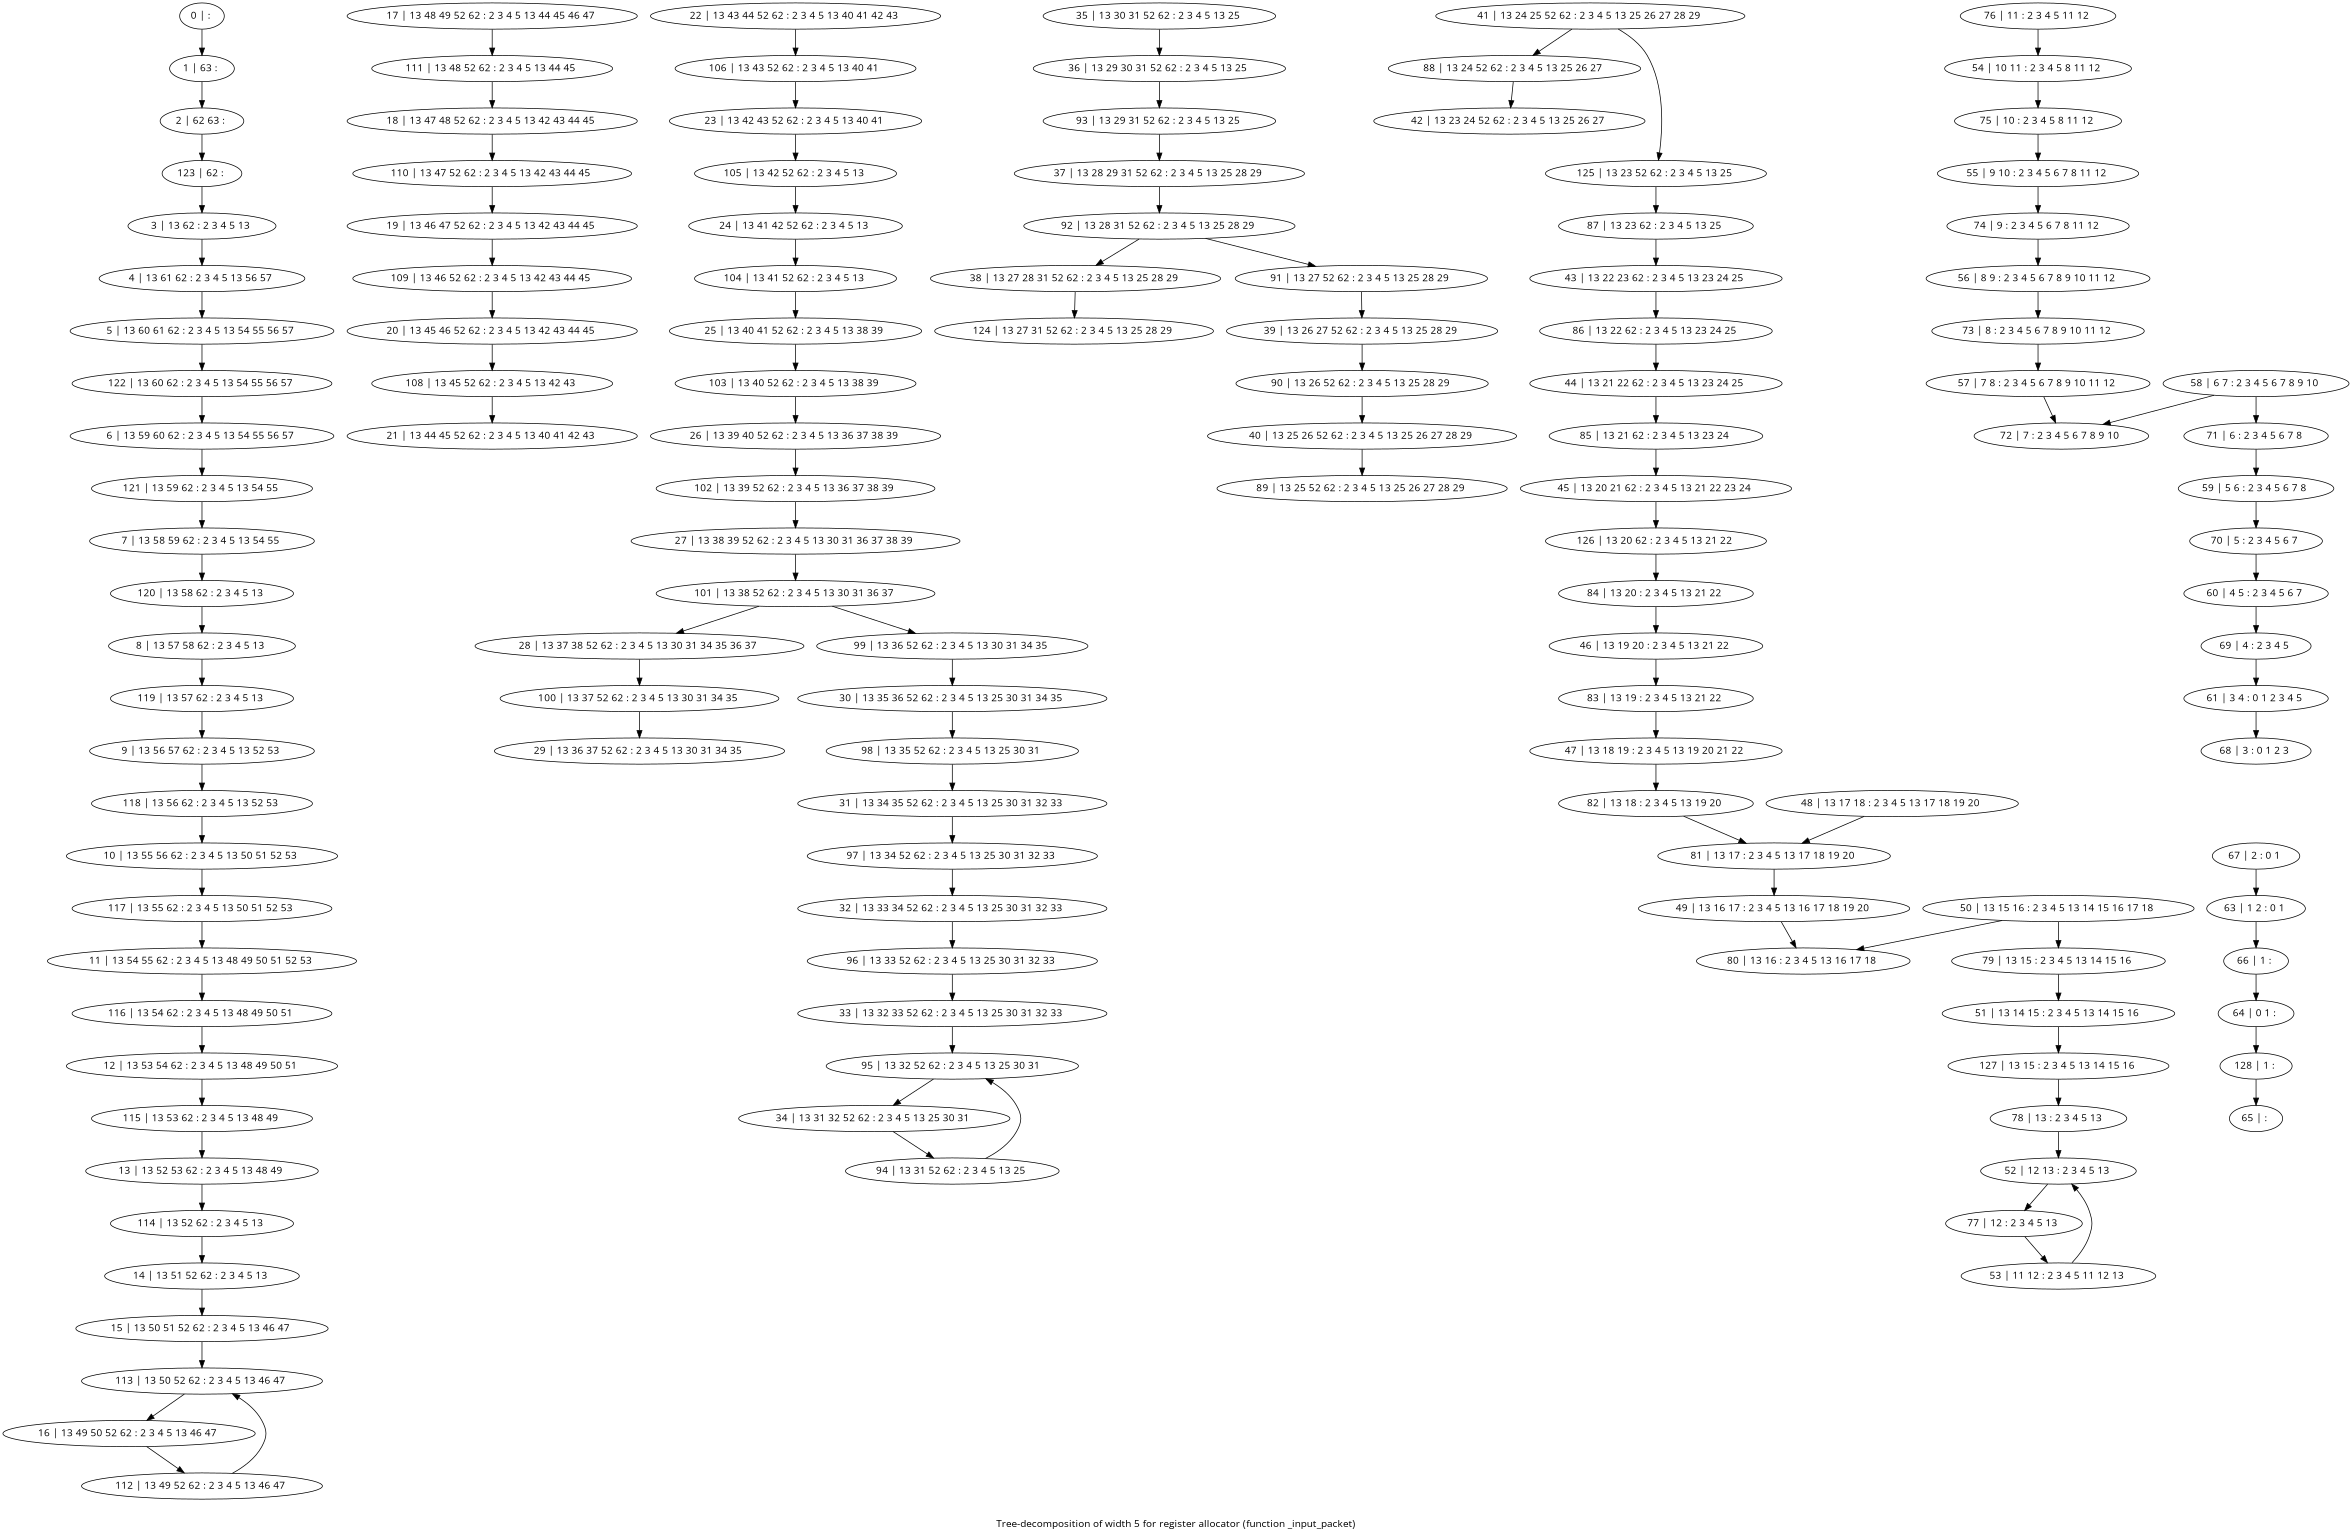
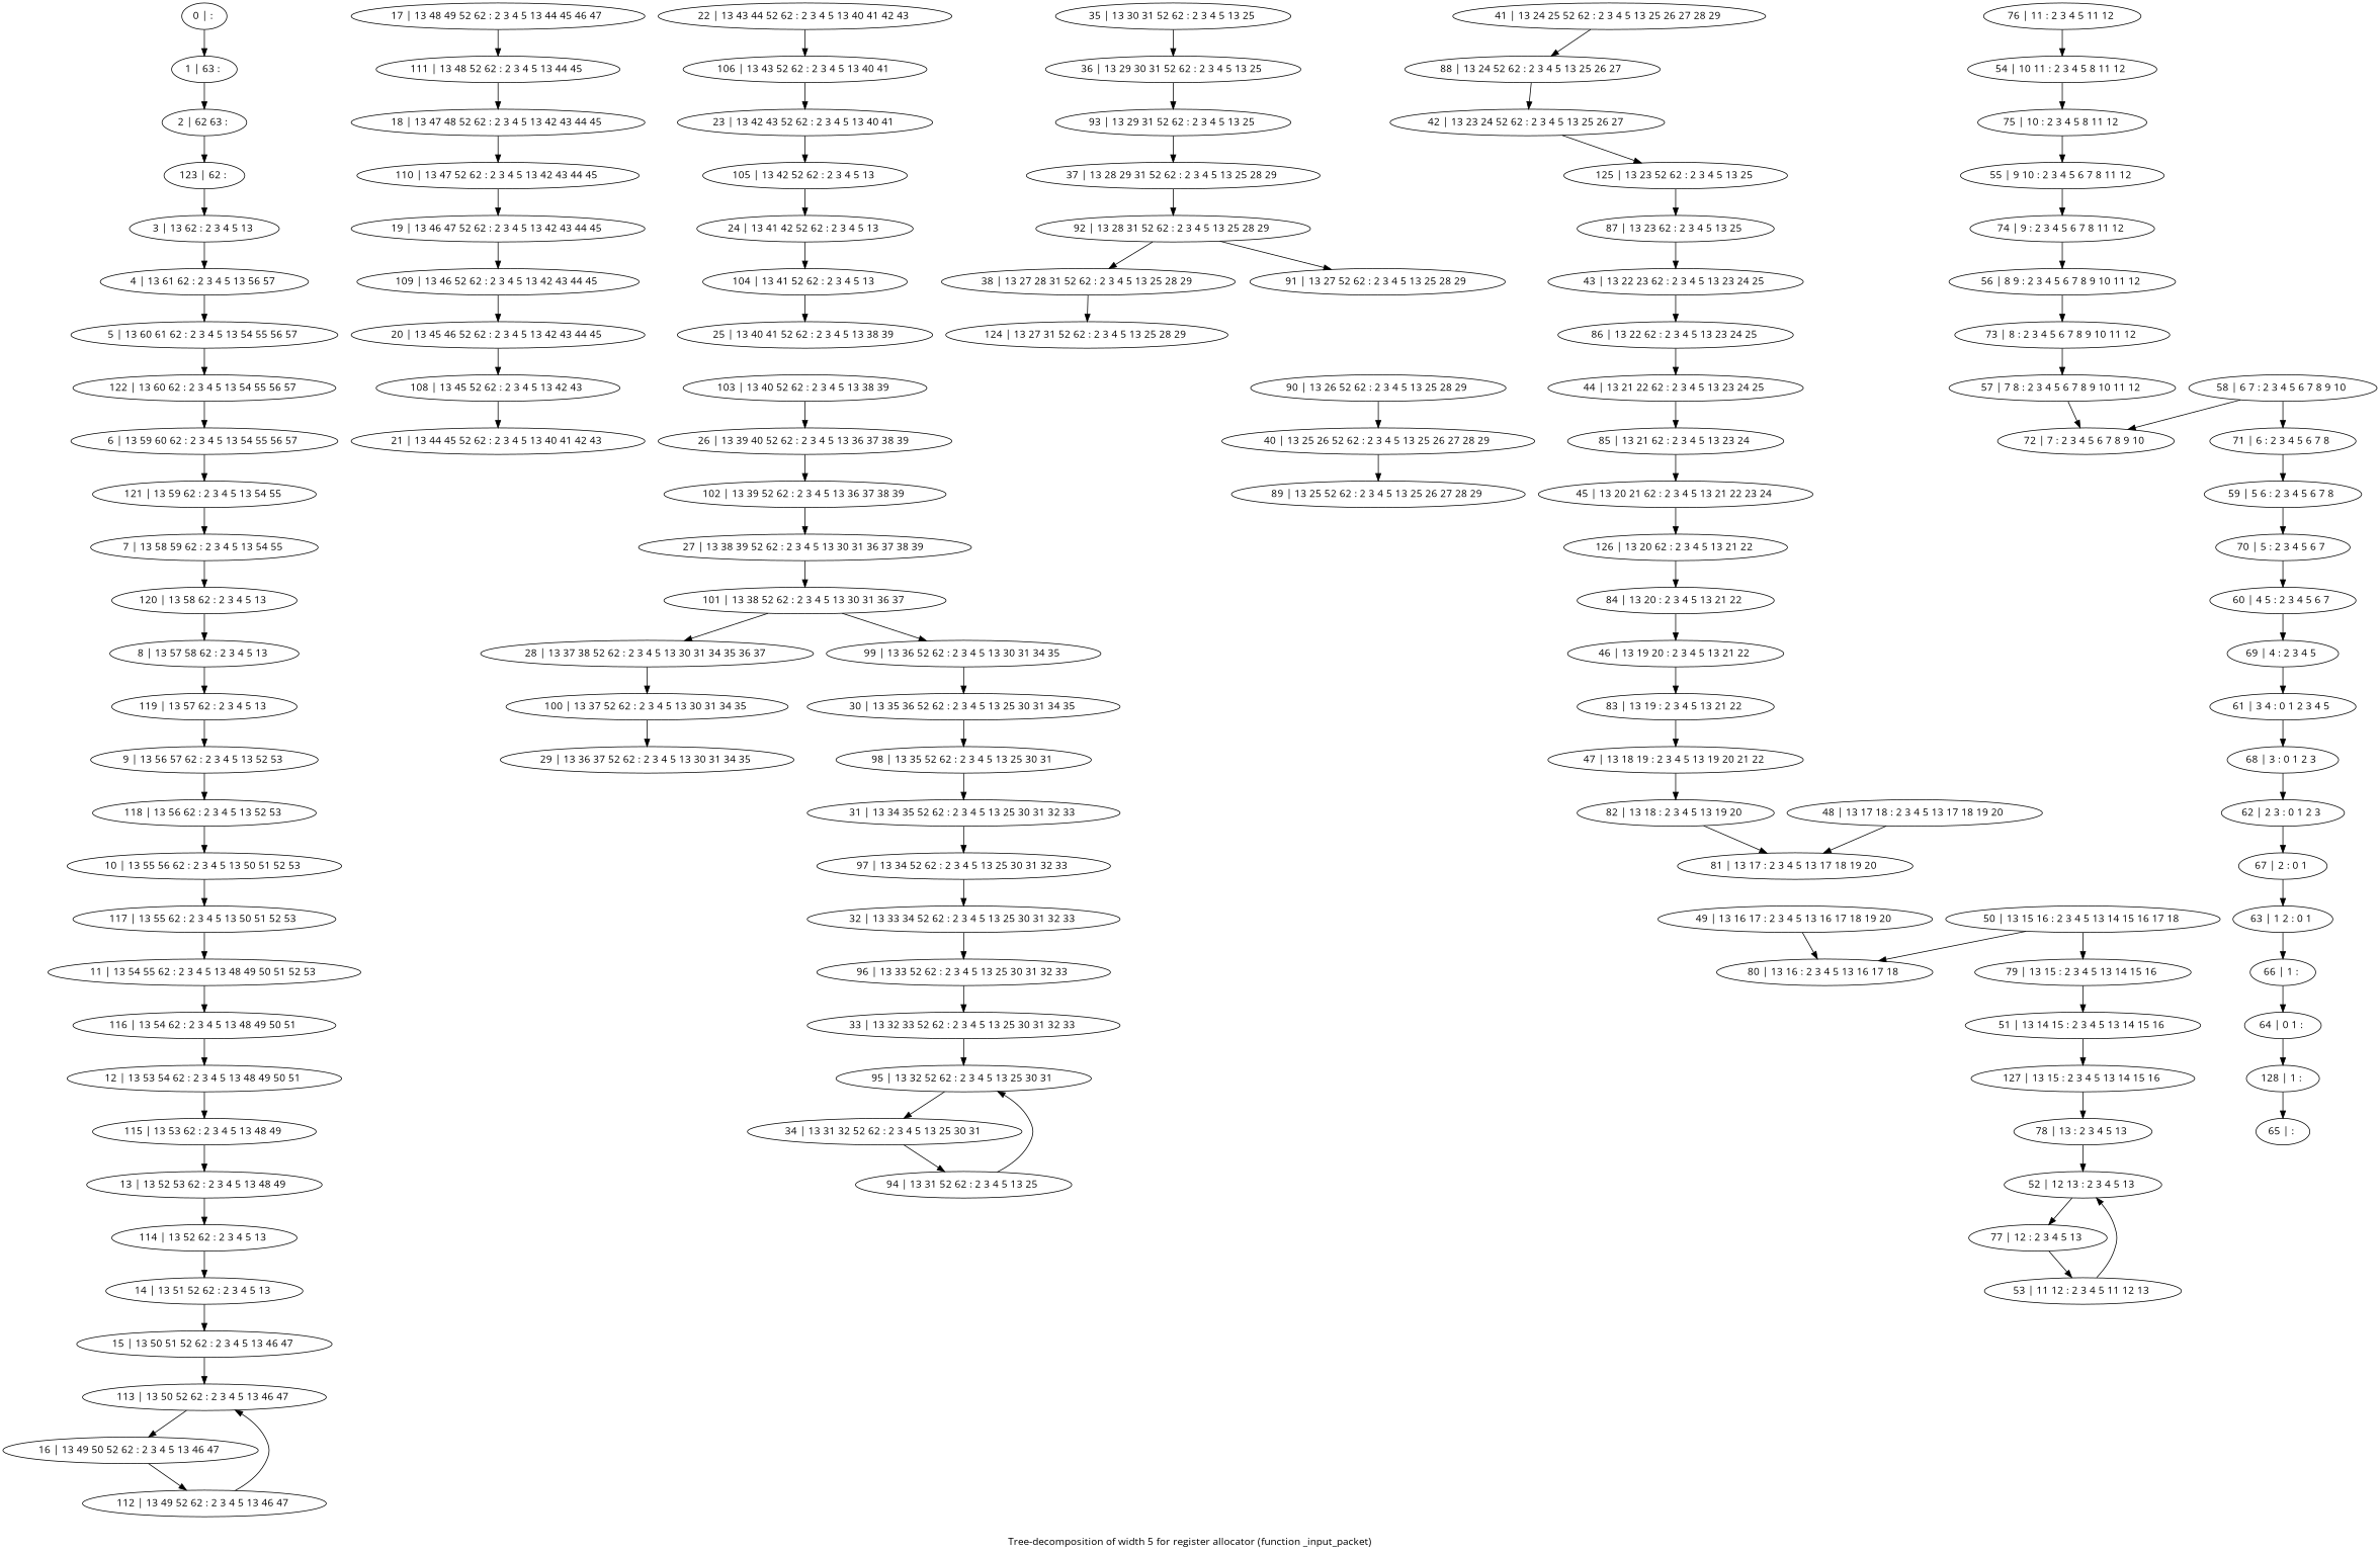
  digraph {
    fontname="Open Sans"
    label="Tree-decomposition of width 5 for register allocator (function _input_packet)"
    node [fontname="Open Sans"]
    edge [fontname="Open Sans"]
    n1 [label="0 | : "]
    n2 [label="1 | 63 : "]
    n3 [label="2 | 62 63 : "]
    n4 [label="123 | 62 : "]
    n5 [label="3 | 13 62 : 2 3 4 5 13 "]
    n6 [label="4 | 13 61 62 : 2 3 4 5 13 56 57 "]
    n7 [label="5 | 13 60 61 62 : 2 3 4 5 13 54 55 56 57 "]
    n8 [label="122 | 13 60 62 : 2 3 4 5 13 54 55 56 57 "]
    n9 [label="6 | 13 59 60 62 : 2 3 4 5 13 54 55 56 57 "]
    n10 [label="121 | 13 59 62 : 2 3 4 5 13 54 55 "]
    n11 [label="7 | 13 58 59 62 : 2 3 4 5 13 54 55 "]
    n12 [label="120 | 13 58 62 : 2 3 4 5 13 "]
    n13 [label="8 | 13 57 58 62 : 2 3 4 5 13 "]
    n14 [label="119 | 13 57 62 : 2 3 4 5 13 "]
    n15 [label="9 | 13 56 57 62 : 2 3 4 5 13 52 53 "]
    n16 [label="118 | 13 56 62 : 2 3 4 5 13 52 53 "]
    n17 [label="10 | 13 55 56 62 : 2 3 4 5 13 50 51 52 53 "]
    n18 [label="117 | 13 55 62 : 2 3 4 5 13 50 51 52 53 "]
    n19 [label="11 | 13 54 55 62 : 2 3 4 5 13 48 49 50 51 52 53 "]
    n20 [label="116 | 13 54 62 : 2 3 4 5 13 48 49 50 51 "]
    n21 [label="12 | 13 53 54 62 : 2 3 4 5 13 48 49 50 51 "]
    n22 [label="115 | 13 53 62 : 2 3 4 5 13 48 49 "]
    n23 [label="13 | 13 52 53 62 : 2 3 4 5 13 48 49 "]
    n24 [label="114 | 13 52 62 : 2 3 4 5 13 "]
    n25 [label="14 | 13 51 52 62 : 2 3 4 5 13 "]
    n26 [label="15 | 13 50 51 52 62 : 2 3 4 5 13 46 47 "]
    n27 [label="113 | 13 50 52 62 : 2 3 4 5 13 46 47 "]
    n28 [label="16 | 13 49 50 52 62 : 2 3 4 5 13 46 47 "]
    n29 [label="112 | 13 49 52 62 : 2 3 4 5 13 46 47 "]
    n30 [label="17 | 13 48 49 52 62 : 2 3 4 5 13 44 45 46 47 "]
    n31 [label="111 | 13 48 52 62 : 2 3 4 5 13 44 45 "]
    n32 [label="18 | 13 47 48 52 62 : 2 3 4 5 13 42 43 44 45 "]
    n33 [label="110 | 13 47 52 62 : 2 3 4 5 13 42 43 44 45 "]
    n34 [label="19 | 13 46 47 52 62 : 2 3 4 5 13 42 43 44 45 "]
    n35 [label="109 | 13 46 52 62 : 2 3 4 5 13 42 43 44 45 "]
    n36 [label="20 | 13 45 46 52 62 : 2 3 4 5 13 42 43 44 45 "]
    n37 [label="108 | 13 45 52 62 : 2 3 4 5 13 42 43 "]
    n38 [label="21 | 13 44 45 52 62 : 2 3 4 5 13 40 41 42 43 "]
    n39 [label="22 | 13 43 44 52 62 : 2 3 4 5 13 40 41 42 43 "]
    n40 [label="106 | 13 43 52 62 : 2 3 4 5 13 40 41 "]
    n41 [label="23 | 13 42 43 52 62 : 2 3 4 5 13 40 41 "]
    n42 [label="105 | 13 42 52 62 : 2 3 4 5 13 "]
    n43 [label="24 | 13 41 42 52 62 : 2 3 4 5 13 "]
    n44 [label="104 | 13 41 52 62 : 2 3 4 5 13 "]
    n45 [label="25 | 13 40 41 52 62 : 2 3 4 5 13 38 39 "]
    n46 [label="103 | 13 40 52 62 : 2 3 4 5 13 38 39 "]
    n47 [label="26 | 13 39 40 52 62 : 2 3 4 5 13 36 37 38 39 "]
    n48 [label="102 | 13 39 52 62 : 2 3 4 5 13 36 37 38 39 "]
    n49 [label="27 | 13 38 39 52 62 : 2 3 4 5 13 30 31 36 37 38 39 "]
    n50 [label="101 | 13 38 52 62 : 2 3 4 5 13 30 31 36 37 "]
    n51 [label="28 | 13 37 38 52 62 : 2 3 4 5 13 30 31 34 35 36 37 "]
    n52 [label="99 | 13 36 52 62 : 2 3 4 5 13 30 31 34 35 "]
    n53 [label="100 | 13 37 52 62 : 2 3 4 5 13 30 31 34 35 "]
    n54 [label="29 | 13 36 37 52 62 : 2 3 4 5 13 30 31 34 35 "]
    n55 [label="30 | 13 35 36 52 62 : 2 3 4 5 13 25 30 31 34 35 "]
    n56 [label="98 | 13 35 52 62 : 2 3 4 5 13 25 30 31 "]
    n57 [label="31 | 13 34 35 52 62 : 2 3 4 5 13 25 30 31 32 33 "]
    n58 [label="97 | 13 34 52 62 : 2 3 4 5 13 25 30 31 32 33 "]
    n59 [label="32 | 13 33 34 52 62 : 2 3 4 5 13 25 30 31 32 33 "]
    n60 [label="96 | 13 33 52 62 : 2 3 4 5 13 25 30 31 32 33 "]
    n61 [label="33 | 13 32 33 52 62 : 2 3 4 5 13 25 30 31 32 33 "]
    n62 [label="95 | 13 32 52 62 : 2 3 4 5 13 25 30 31 "]
    n63 [label="34 | 13 31 32 52 62 : 2 3 4 5 13 25 30 31 "]
    n64 [label="94 | 13 31 52 62 : 2 3 4 5 13 25 "]
    n65 [label="35 | 13 30 31 52 62 : 2 3 4 5 13 25 "]
    n66 [label="36 | 13 29 30 31 52 62 : 2 3 4 5 13 25 "]
    n67 [label="93 | 13 29 31 52 62 : 2 3 4 5 13 25 "]
    n68 [label="37 | 13 28 29 31 52 62 : 2 3 4 5 13 25 28 29 "]
    n69 [label="92 | 13 28 31 52 62 : 2 3 4 5 13 25 28 29 "]
    n70 [label="38 | 13 27 28 31 52 62 : 2 3 4 5 13 25 28 29 "]
    n71 [label="91 | 13 27 52 62 : 2 3 4 5 13 25 28 29 "]
    n72 [label="124 | 13 27 31 52 62 : 2 3 4 5 13 25 28 29 "]
-   n73 [label="39 | 13 26 27 52 62 : 2 3 4 5 13 25 28 29 "]
    n74 [label="90 | 13 26 52 62 : 2 3 4 5 13 25 28 29 "]
    n75 [label="40 | 13 25 26 52 62 : 2 3 4 5 13 25 26 27 28 29 "]
    n76 [label="89 | 13 25 52 62 : 2 3 4 5 13 25 26 27 28 29 "]
    n77 [label="41 | 13 24 25 52 62 : 2 3 4 5 13 25 26 27 28 29 "]
    n78 [label="88 | 13 24 52 62 : 2 3 4 5 13 25 26 27 "]
    n79 [label="42 | 13 23 24 52 62 : 2 3 4 5 13 25 26 27 "]
    n80 [label="125 | 13 23 52 62 : 2 3 4 5 13 25 "]
    n81 [label="87 | 13 23 62 : 2 3 4 5 13 25 "]
    n82 [label="43 | 13 22 23 62 : 2 3 4 5 13 23 24 25 "]
    n83 [label="86 | 13 22 62 : 2 3 4 5 13 23 24 25 "]
    n84 [label="44 | 13 21 22 62 : 2 3 4 5 13 23 24 25 "]
    n85 [label="85 | 13 21 62 : 2 3 4 5 13 23 24 "]
    n86 [label="45 | 13 20 21 62 : 2 3 4 5 13 21 22 23 24 "]
    n87 [label="126 | 13 20 62 : 2 3 4 5 13 21 22 "]
    n88 [label="84 | 13 20 : 2 3 4 5 13 21 22 "]
    n89 [label="46 | 13 19 20 : 2 3 4 5 13 21 22 "]
    n90 [label="83 | 13 19 : 2 3 4 5 13 21 22 "]
    n91 [label="47 | 13 18 19 : 2 3 4 5 13 19 20 21 22 "]
    n92 [label="82 | 13 18 : 2 3 4 5 13 19 20 "]
    n93 [label="81 | 13 17 : 2 3 4 5 13 17 18 19 20 "]
    n94 [label="48 | 13 17 18 : 2 3 4 5 13 17 18 19 20 "]
    n95 [label="49 | 13 16 17 : 2 3 4 5 13 16 17 18 19 20 "]
    n96 [label="80 | 13 16 : 2 3 4 5 13 16 17 18 "]
    n97 [label="50 | 13 15 16 : 2 3 4 5 13 14 15 16 17 18 "]
    n98 [label="79 | 13 15 : 2 3 4 5 13 14 15 16 "]
    n99 [label="51 | 13 14 15 : 2 3 4 5 13 14 15 16 "]
    n100 [label="127 | 13 15 : 2 3 4 5 13 14 15 16 "]
    n101 [label="78 | 13 : 2 3 4 5 13 "]
    n102 [label="52 | 12 13 : 2 3 4 5 13 "]
    n103 [label="77 | 12 : 2 3 4 5 13 "]
    n104 [label="53 | 11 12 : 2 3 4 5 11 12 13 "]
    n105 [label="76 | 11 : 2 3 4 5 11 12 "]
    n106 [label="54 | 10 11 : 2 3 4 5 8 11 12 "]
    n107 [label="75 | 10 : 2 3 4 5 8 11 12 "]
    n108 [label="55 | 9 10 : 2 3 4 5 6 7 8 11 12 "]
    n109 [label="74 | 9 : 2 3 4 5 6 7 8 11 12 "]
    n110 [label="56 | 8 9 : 2 3 4 5 6 7 8 9 10 11 12 "]
    n111 [label="73 | 8 : 2 3 4 5 6 7 8 9 10 11 12 "]
    n112 [label="57 | 7 8 : 2 3 4 5 6 7 8 9 10 11 12 "]
    n113 [label="72 | 7 : 2 3 4 5 6 7 8 9 10 "]
    n114 [label="58 | 6 7 : 2 3 4 5 6 7 8 9 10 "]
    n115 [label="71 | 6 : 2 3 4 5 6 7 8 "]
    n116 [label="59 | 5 6 : 2 3 4 5 6 7 8 "]
    n117 [label="70 | 5 : 2 3 4 5 6 7 "]
    n118 [label="60 | 4 5 : 2 3 4 5 6 7 "]
    n119 [label="69 | 4 : 2 3 4 5 "]
    n120 [label="61 | 3 4 : 0 1 2 3 4 5 "]
    n121 [label="68 | 3 : 0 1 2 3 "]
+   n122 [label="62 | 2 3 : 0 1 2 3 "]
    n123 [label="67 | 2 : 0 1 "]
    n124 [label="63 | 1 2 : 0 1 "]
    n125 [label="66 | 1 : "]
    n126 [label="64 | 0 1 : "]
    n127 [label="128 | 1 : "]
    n128 [label="65 | : "]
    n1 -> n2
    n2 -> n3
    n3 -> n4
    n4 -> n5
    n5 -> n6
    n6 -> n7
    n7 -> n8
    n8 -> n9
    n9 -> n10
    n10 -> n11
    n11 -> n12
    n12 -> n13
    n13 -> n14
    n14 -> n15
    n15 -> n16
    n16 -> n17
    n17 -> n18
    n18 -> n19
    n19 -> n20
    n20 -> n21
    n21 -> n22
    n22 -> n23
    n23 -> n24
    n24 -> n25
    n25 -> n26
    n26 -> n27
    n27 -> n28
    n28 -> n29
    n29 -> n27
    n30 -> n31
    n31 -> n32
    n32 -> n33
    n33 -> n34
    n34 -> n35
    n35 -> n36
    n36 -> n37
    n37 -> n38
    n39 -> n40
    n40 -> n41
    n41 -> n42
    n42 -> n43
    n43 -> n44
    n44 -> n45
-   n45 -> n46
    n46 -> n47
    n47 -> n48
    n48 -> n49
    n49 -> n50
    n50 -> n51
    n50 -> n52
    n51 -> n53
    n52 -> n55
    n53 -> n54
    n55 -> n56
    n56 -> n57
    n57 -> n58
    n58 -> n59
    n59 -> n60
    n60 -> n61
    n61 -> n62
    n62 -> n63
    n63 -> n64
    n64 -> n62
    n65 -> n66
    n66 -> n67
    n67 -> n68
    n68 -> n69
    n69 -> n70
    n69 -> n71
    n70 -> n72
-   n71 -> n73
-   n73 -> n74
    n74 -> n75
    n75 -> n76
    n77 -> n78
    n78 -> n79
-   n77 -> n80
+   n79 -> n80
    n80 -> n81
    n81 -> n82
    n82 -> n83
    n83 -> n84
    n84 -> n85
    n85 -> n86
    n86 -> n87
    n87 -> n88
    n88 -> n89
    n89 -> n90
    n90 -> n91
    n91 -> n92
    n92 -> n93
-   n93 -> n95
    n94 -> n93
    n95 -> n96
    n97 -> n96
    n97 -> n98
    n98 -> n99
    n99 -> n100
    n100 -> n101
    n101 -> n102
    n102 -> n103
    n103 -> n104
    n104 -> n102
    n105 -> n106
    n106 -> n107
    n107 -> n108
    n108 -> n109
    n109 -> n110
    n110 -> n111
    n111 -> n112
    n112 -> n113
    n114 -> n113
    n114 -> n115
    n115 -> n116
    n116 -> n117
    n117 -> n118
    n118 -> n119
    n119 -> n120
    n120 -> n121
+   n121 -> n122
+   n122 -> n123
    n123 -> n124
    n124 -> n125
    n125 -> n126
    n126 -> n127
    n127 -> n128
  }
